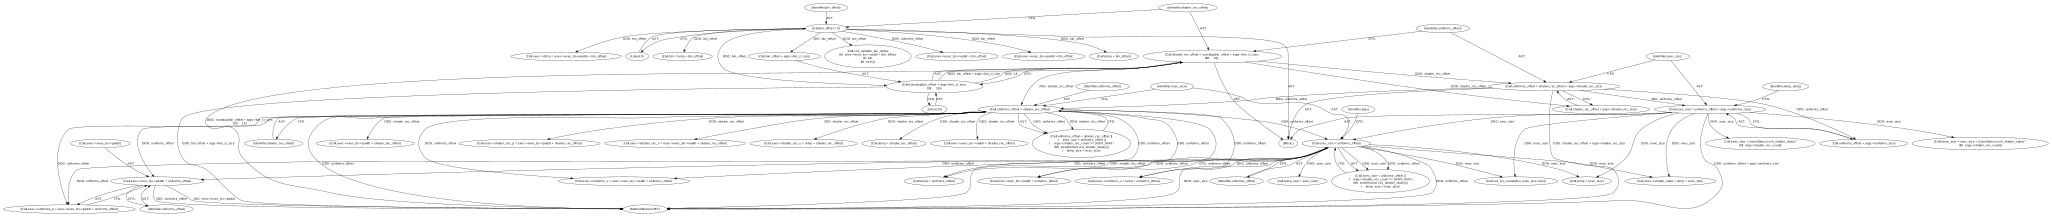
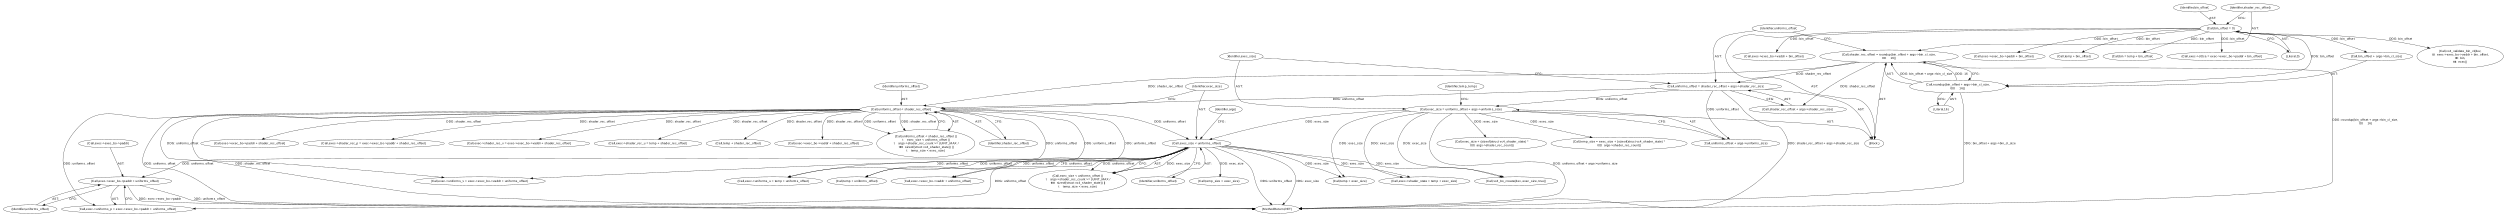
  digraph {
    fontname="Liberation Sans"
    node [fontname="Liberation Sans"]
    edge [fontname="Liberation Sans"]
    n1 [label="(Call,exec->exec_bo->paddr + uniforms_offset)"]
    n2 [label="(MethodReturn,RET)"]
    n3 [label="(Call,exec->uniforms_p = exec->exec_bo->paddr + uniforms_offset)"]
    n4 [label="(Identifier,uniforms_offset)"]
    n5 [label="(Call,uniforms_offset < shader_rec_offset)"]
    n6 [label="(Call,exec_size < uniforms_offset)"]
    n7 [label="(Call,temp + uniforms_offset)"]
    n8 [label="(Call,exec->exec_bo->paddr + shader_rec_offset)"]
    n9 [label="(Call,exec->exec_bo->vaddr + uniforms_offset)"]
    n10 [label="(Call,exec->shader_rec_p = exec->exec_bo->paddr + shader_rec_offset)"]
    n11 [label="(Call,exec->uniforms_u = temp + uniforms_offset)"]
    n12 [label="(Call,exec->shader_rec_v = exec->exec_bo->vaddr + shader_rec_offset)"]
    n13 [label="(Call,exec->shader_rec_u = temp + shader_rec_offset)"]
    n14 [label="(Call,temp + shader_rec_offset)"]
    n15 [label="(Call,exec->uniforms_v = exec->exec_bo->vaddr + uniforms_offset)"]
    n16 [label="(Call,exec->exec_bo->vaddr + shader_rec_offset)"]
    n17 [label="(Call,uniforms_offset < shader_rec_offset ||\n \t    exec_size < uniforms_offset ||\n \t    args->shader_rec_count >= (UINT_MAX /\n \t\t\t\t\t  sizeof(struct vc4_shader_state)) ||\n\t    temp_size < exec_size)"]
    n18 [label="(Identifier,shader_rec_offset)"]
    n19 [label="(Call,exec_size < uniforms_offset ||\n \t    args->shader_rec_count >= (UINT_MAX /\n \t\t\t\t\t  sizeof(struct vc4_shader_state)) ||\n\t    temp_size < exec_size)"]
    n20 [label="(Call,temp + exec_size)"]
    n21 [label="(Identifier,uniforms_offset)"]
    n22 [label="(Call,temp_size < exec_size)"]
    n23 [label="(Call,exec->shader_state = temp + exec_size)"]
    n24 [label="(Call,vc4_bo_create(dev, exec_size, true))"]
    n25 [label="(Call,uniforms_offset = shader_rec_offset + args->shader_rec_size)"]
    n26 [label="(Call,exec_size = uniforms_offset + args->uniforms_size)"]
    n27 [label="(Call,shader_rec_offset + args->shader_rec_size)"]
    n28 [label="(Call,uniforms_offset + args->uniforms_size)"]
    n29 [label="(Block,)"]
    n30 [label="(Call,exec_size + (sizeof(struct vc4_shader_state) *\n \t\t\t\t\t  args->shader_rec_count))"]
    n31 [label="(Call,temp_size = exec_size + (sizeof(struct vc4_shader_state) *\n \t\t\t\t\t  args->shader_rec_count))"]
    n32 [label="(Call,shader_rec_offset = roundup(bin_offset + args->bin_cl_size,\n\t\t\t\t\t     16))"]
    n33 [label="(Call,roundup(bin_offset + args->bin_cl_size,\n\t\t\t\t\t     16))"]
    n34 [label="(Literal,16)"]
    n35 [label="(Call,bin_offset = 0)"]
    n36 [label="(Call,vc4_validate_bin_cl(dev,\n\t\t\t\t  exec->exec_bo->vaddr + bin_offset,\n\t\t\t\t  bin,\n\t\t\t\t  exec))"]
    n37 [label="(Call,exec->exec_bo->vaddr + bin_offset)"]
    n38 [label="(Call,exec->exec_bo->paddr + bin_offset)"]
    n39 [label="(Call,temp + bin_offset)"]
    n40 [label="(Call,bin = temp + bin_offset)"]
    n41 [label="(Call,exec->ct0ca = exec->exec_bo->paddr + bin_offset)"]
    n42 [label="(Literal,0)"]
    n43 [label="(Call,bin_offset + args->bin_cl_size)"]
    n44 [label="(Call,exec->exec_bo->paddr)"]
    n45 [label="(Identifier,args)"]
    n46 [label="(Identifier,exec_size)"]
    n47 [label="(Identifier,uniforms_offset)"]
    n48 [label="(Identifier,exec_size)"]
    n49 [label="(Identifier,temp_temp)"]
    n50 [label="(Identifier,uniforms_offset)"]
    n51 [label="(Identifier,shader_rec_offset)"]
    n52 [label="(Identifier,bin_offset)"]
    n1 -> n2 [label="DDG: uniforms_offset"]
    n1 -> n2 [label="DDG: exec->exec_bo->paddr"]
    n1 -> n3 [label="AST: "]
    n1 -> n4 [label="CFG: "]
    n3 -> n1 [label="CFG: "]
    n4 -> n1 [label="AST: "]
-   n5 -> n1 [label="DDG: uniforms_offset"]
    n5 -> n2 [label="DDG: uniforms_offset"]
    n5 -> n2 [label="DDG: shader_rec_offset"]
    n5 -> n3 [label="DDG: uniforms_offset"]
    n5 -> n6 [label="DDG: uniforms_offset"]
    n5 -> n7 [label="DDG: uniforms_offset"]
    n5 -> n8 [label="DDG: shader_rec_offset"]
    n5 -> n9 [label="DDG: uniforms_offset"]
    n5 -> n10 [label="DDG: shader_rec_offset"]
    n5 -> n11 [label="DDG: uniforms_offset"]
    n5 -> n12 [label="DDG: shader_rec_offset"]
    n5 -> n13 [label="DDG: shader_rec_offset"]
    n5 -> n14 [label="DDG: shader_rec_offset"]
    n5 -> n15 [label="DDG: uniforms_offset"]
    n5 -> n16 [label="DDG: shader_rec_offset"]
    n5 -> n17 [label="AST: "]
    n5 -> n17 [label="DDG: uniforms_offset"]
    n5 -> n17 [label="DDG: shader_rec_offset"]
    n5 -> n18 [label="CFG: "]
    n6 -> n1 [label="DDG: uniforms_offset"]
    n6 -> n2 [label="DDG: uniforms_offset"]
    n6 -> n2 [label="DDG: exec_size"]
    n6 -> n3 [label="DDG: uniforms_offset"]
    n6 -> n7 [label="DDG: uniforms_offset"]
    n6 -> n9 [label="CFG: uniforms_offset"]
    n6 -> n11 [label="DDG: uniforms_offset"]
    n6 -> n15 [label="DDG: uniforms_offset"]
    n6 -> n19 [label="AST: "]
    n6 -> n19 [label="DDG: exec_size"]
    n6 -> n19 [label="DDG: uniforms_offset"]
    n6 -> n20 [label="DDG: exec_size"]
    n6 -> n21 [label="CFG: "]
    n6 -> n22 [label="DDG: exec_size"]
    n6 -> n23 [label="DDG: exec_size"]
    n6 -> n24 [label="DDG: exec_size"]
    n17 -> n5 [label="CFG: "]
    n18 -> n5 [label="AST: "]
    n19 -> n6 [label="CFG: "]
    n21 -> n6 [label="AST: "]
    n25 -> n2 [label="DDG: shader_rec_offset + args->shader_rec_size"]
    n25 -> n5 [label="DDG: uniforms_offset"]
    n25 -> n26 [label="DDG: uniforms_offset"]
    n25 -> n27 [label="CFG: "]
    n25 -> n28 [label="DDG: uniforms_offset"]
    n25 -> n29 [label="AST: "]
    n26 -> n2 [label="DDG: uniforms_offset + args->uniforms_size"]
    n26 -> n6 [label="DDG: exec_size"]
    n26 -> n20 [label="DDG: exec_size"]
    n26 -> n23 [label="DDG: exec_size"]
    n26 -> n24 [label="DDG: exec_size"]
    n26 -> n28 [label="CFG: "]
    n26 -> n29 [label="AST: "]
    n26 -> n30 [label="DDG: exec_size"]
    n26 -> n31 [label="DDG: exec_size"]
    n27 -> n25 [label="AST: "]
    n28 -> n26 [label="AST: "]
    n32 -> n2 [label="DDG: roundup(bin_offset + args->bin_cl_size,\n\t\t\t\t\t     16)"]
    n32 -> n5 [label="DDG: shader_rec_offset"]
    n32 -> n25 [label="DDG: shader_rec_offset"]
    n32 -> n27 [label="DDG: shader_rec_offset"]
    n32 -> n29 [label="AST: "]
    n32 -> n33 [label="CFG: "]
    n33 -> n2 [label="DDG: bin_offset + args->bin_cl_size"]
    n33 -> n32 [label="AST: "]
    n33 -> n32 [label="DDG: bin_offset + args->bin_cl_size"]
    n33 -> n32 [label="DDG: 16"]
    n33 -> n34 [label="CFG: "]
    n34 -> n33 [label="AST: "]
    n35 -> n29 [label="AST: "]
    n35 -> n33 [label="DDG: bin_offset"]
    n35 -> n36 [label="DDG: bin_offset"]
-   n35 -> n37 [label="DDG: uniforms_offset"]
+   n35 -> n37 [label="DDG: bin_offset"]
    n35 -> n38 [label="DDG: bin_offset"]
    n35 -> n39 [label="DDG: bin_offset"]
    n35 -> n40 [label="DDG: bin_offset"]
    n35 -> n41 [label="DDG: bin_offset"]
    n35 -> n42 [label="CFG: "]
    n35 -> n43 [label="DDG: bin_offset"]
    n42 -> n35 [label="AST: "]
    n43 -> n33 [label="AST: "]
    n44 -> n1 [label="AST: "]
    n45 -> n6 [label="CFG: "]
    n46 -> n5 [label="CFG: "]
    n46 -> n6 [label="AST: "]
    n47 -> n5 [label="AST: "]
    n48 -> n25 [label="CFG: "]
    n48 -> n26 [label="AST: "]
    n49 -> n26 [label="CFG: "]
    n50 -> n25 [label="AST: "]
    n50 -> n32 [label="CFG: "]
    n51 -> n32 [label="AST: "]
    n51 -> n35 [label="CFG: "]
    n52 -> n35 [label="AST: "]
  }
